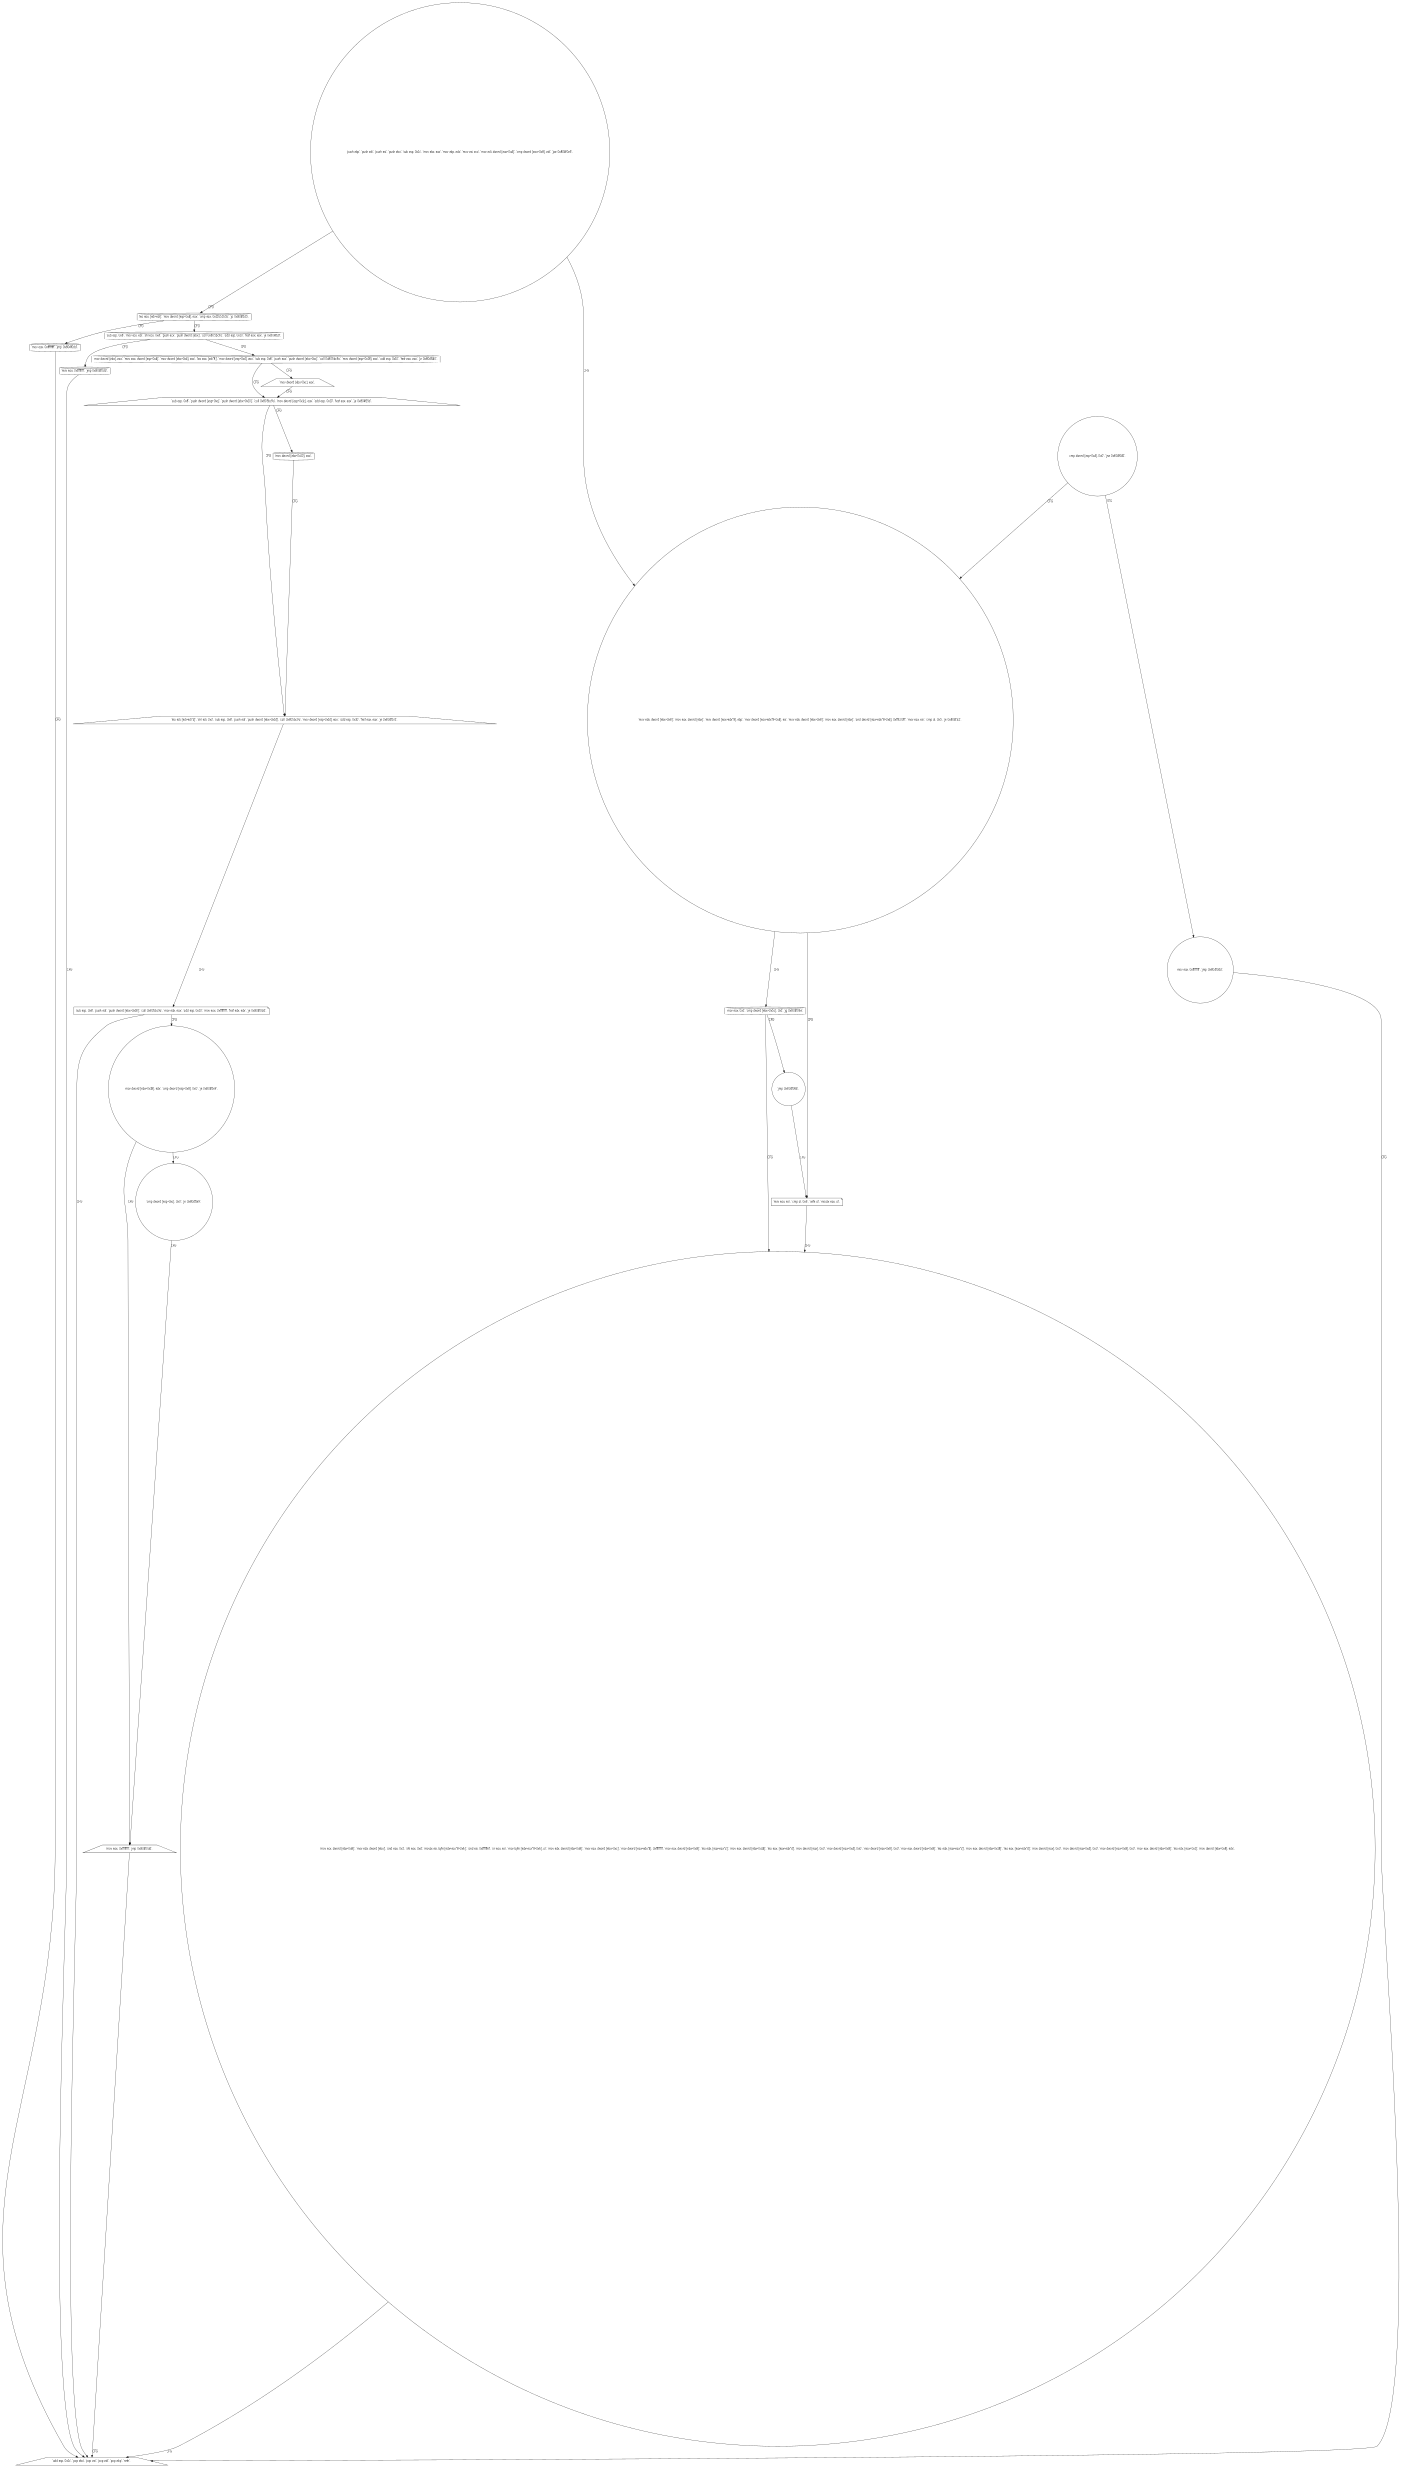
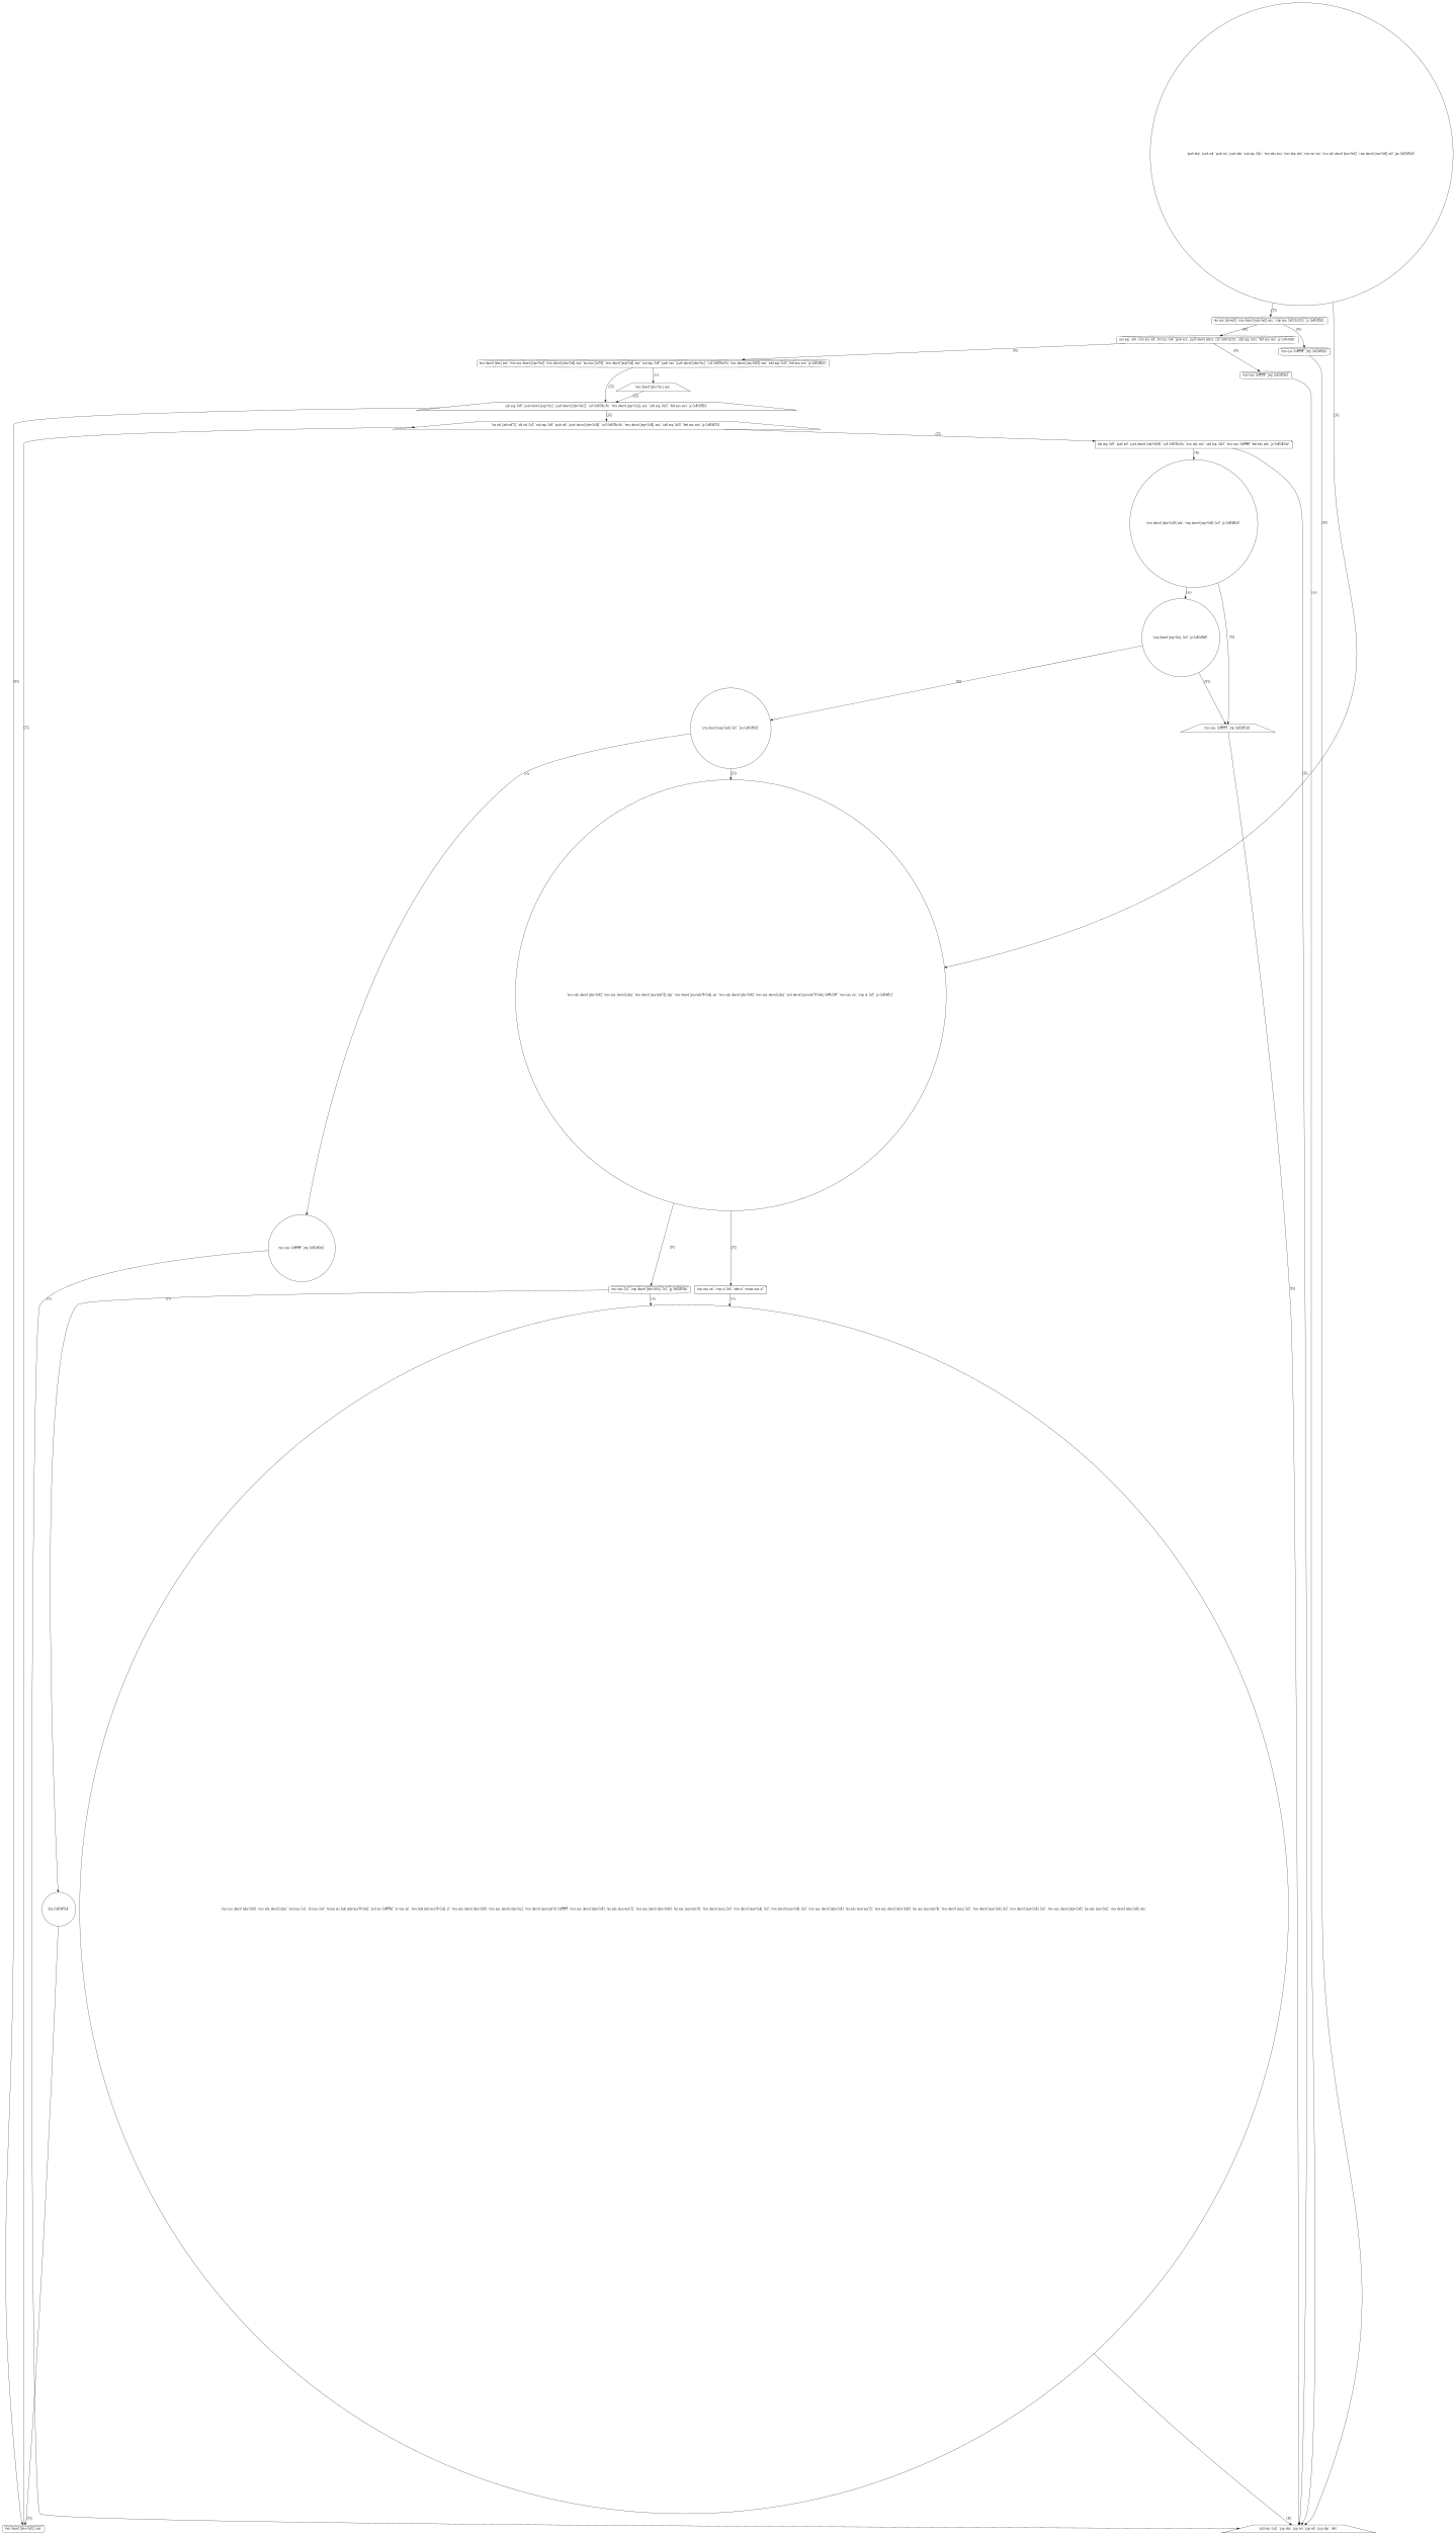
  digraph {
    fontname="Comic Neue"
    node [fontname="Comic Neue" shape=circle]
    edge [fontname="Comic Neue"]
    n1 [label="'push ebp', 'push edi', 'push esi', 'push ebx', 'sub esp, 0x1c', 'mov ebx, eax', 'mov ebp, edx', 'mov esi, ecx', 'mov edi, dword [eax+0x4]', 'cmp dword [eax+0x8], edi', 'jae 0x804f0e5', "]
    n2 [label="'lea eax, [edi+edi]', 'mov dword [esp+0x4], eax', 'cmp eax, 0x15555555', 'ja 0x804f1d5', " shape=cylinder]
    n3 [label="'mov edx, dword [ebx+0x8]', 'mov eax, dword [ebx]', 'mov dword [eax+edx*8], ebp', 'mov dword [eax+edx*8+0x4], esi', 'mov edx, dword [ebx+0x8]', 'mov eax, dword [ebx]', 'and dword [eax+edx*8+0x4], 0xfffc00ff', 'mov eax, esi', 'cmp al, 0x5', 'je 0x804f1c1', "]
    n4 [label="'mov eax, 0xffffffff', 'jmp 0x804f0dd', " shape=cylinder]
    n5 [label="'sub esp, 0x8', 'mov ecx, edi', 'shl ecx, 0x4', 'push ecx', 'push dword [ebx]', 'call 0x805bc9a', 'add esp, 0x10', 'test eax, eax', 'je 0x804f1df', " shape=cylinder]
    n6 [label="'mov eax, 0x1', 'cmp dword [ebx+0x5c], 0x1', 'jg 0x804f06e', " shape=cylinder]
    n7 [label="'mov eax, esi', 'cmp al, 0x6', 'sete al', 'movzx eax, al', " shape=note]
    n8 [label="'add esp, 0x1c', 'pop ebx', 'pop esi', 'pop edi', 'pop ebp', 'retn', " shape=trapezium]
    n9 [label="'mov eax, 0xffffffff', 'jmp 0x804f0dd', " shape=cylinder]
    n10 [label="'mov dword [ebx], eax', 'mov eax, dword [esp+0x4]', 'mov dword [ebx+0x4], eax', 'lea eax, [edi*8]', 'mov dword [esp+0x4], eax', 'sub esp, 0x8', 'push eax', 'push dword [ebx+0xc]', 'call 0x805bc9a', 'mov dword [esp+0x18], eax', 'add esp, 0x10', 'test eax, eax', 'je 0x804f140', " shape=cylinder]
    n11 [label="'mov ecx, dword [ebx+0x8]', 'mov edx, dword [ebx]', 'and eax, 0x1', 'shl eax, 0x4', 'movzx esi, byte [edx+ecx*8+0x6]', 'and esi, 0xffffffef', 'or eax, esi', 'mov byte [edx+ecx*8+0x6], al', 'mov edx, dword [ebx+0x8]', 'mov eax, dword [ebx+0xc]', 'mov dword [eax+edx*4], 0xffffffff', 'mov eax, dword [ebx+0x8]', 'lea edx, [eax+eax*2]', 'mov eax, dword [ebx+0x14]', 'lea eax, [eax+edx*4]', 'mov dword [eax], 0x0', 'mov dword [eax+0x4], 0x0', 'mov dword [eax+0x8], 0x0', 'mov eax, dword [ebx+0x8]', 'lea edx, [eax+eax*2]', 'mov eax, dword [ebx+0x18]', 'lea eax, [eax+edx*4]', 'mov dword [eax], 0x0', 'mov dword [eax+0x4], 0x0', 'mov dword [eax+0x8], 0x0', 'mov eax, dword [ebx+0x8]', 'lea edx, [eax+0x1]', 'mov dword [ebx+0x8], edx', "]
    n12 [label="'jmp 0x804f064', "]
    n13 [label="'sub esp, 0x8', 'push dword [esp+0xc]', 'push dword [ebx+0x10]', 'call 0x805bc9a', 'mov dword [esp+0x1c], eax', 'add esp, 0x10', 'test eax, eax', 'je 0x804f15d', " shape=trapezium]
    n14 [label="'mov dword [ebx+0xc], eax', " shape=trapezium]
    n15 [label="'lea edi, [edi+edi*2]', 'shl edi, 0x3', 'sub esp, 0x8', 'push edi', 'push dword [ebx+0x14]', 'call 0x805bc9a', 'mov dword [esp+0x14], eax', 'add esp, 0x10', 'test eax, eax', 'je 0x804f17d', " shape=trapezium]
    n16 [label="'mov dword [ebx+0x10], eax', " shape=cylinder]
    n17 [label="'sub esp, 0x8', 'push edi', 'push dword [ebx+0x18]', 'call 0x805bc9a', 'mov edx, eax', 'add esp, 0x10', 'mov eax, 0xffffffff', 'test edx, edx', 'je 0x804f0dd', " shape=note]
    n18 [label="'mov dword [ebx+0x18], edx', 'cmp dword [esp+0x8], 0x0', 'je 0x804f1e9', "]
    n19 [label="'mov eax, 0xffffffff', 'jmp 0x804f0dd', " shape=trapezium]
    n20 [label="'cmp dword [esp+0xc], 0x0', 'je 0x804f1e9', "]
    n21 [label="'cmp dword [esp+0x4], 0x0', 'jne 0x804f041', "]
    n22 [label="'mov eax, 0xffffffff', 'jmp 0x804f0dd', "]
    n1 -> n2 [label=CFG]
    n1 -> n3 [label=CFG]
    n2 -> n4 [label=CFG]
    n2 -> n5 [label=CFG]
    n3 -> n6 [label=CFG]
    n3 -> n7 [label=CFG]
    n4 -> n8 [label=CFG]
    n5 -> n9 [label=CFG]
    n5 -> n10 [label=CFG]
    n6 -> n11 [label=CFG]
    n6 -> n12 [label=CFG]
    n7 -> n11 [label=CFG]
    n9 -> n8 [label=CFG]
    n10 -> n13 [label=CFG]
    n10 -> n14 [label=CFG]
    n11 -> n8 [label=CFG]
-   n12 -> n7 [label=CFG]
+   n12 -> n16 [label=CFG]
    n13 -> n15 [label=CFG]
    n13 -> n16 [label=CFG]
    n14 -> n13 [label=CFG]
    n15 -> n17 [label=CFG]
    n16 -> n15 [label=CFG]
    n17 -> n8 [label=CFG]
    n17 -> n18 [label=CFG]
    n18 -> n19 [label=CFG]
    n18 -> n20 [label=CFG]
    n19 -> n8 [label=CFG]
    n20 -> n19 [label=CFG]
+   n20 -> n21 [label=CFG]
    n21 -> n3 [label=CFG]
    n21 -> n22 [label=CFG]
    n22 -> n8 [label=CFG]
  }
